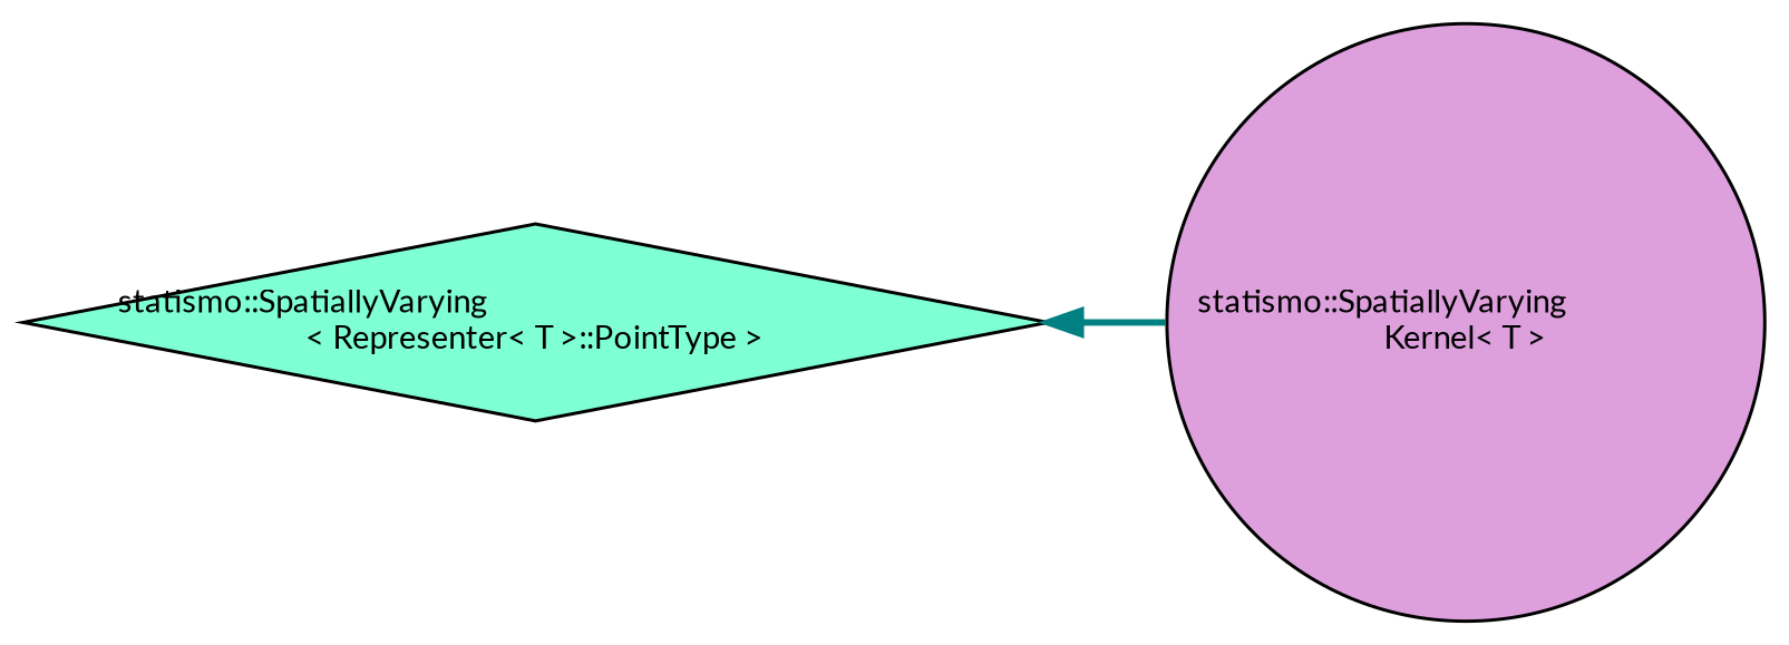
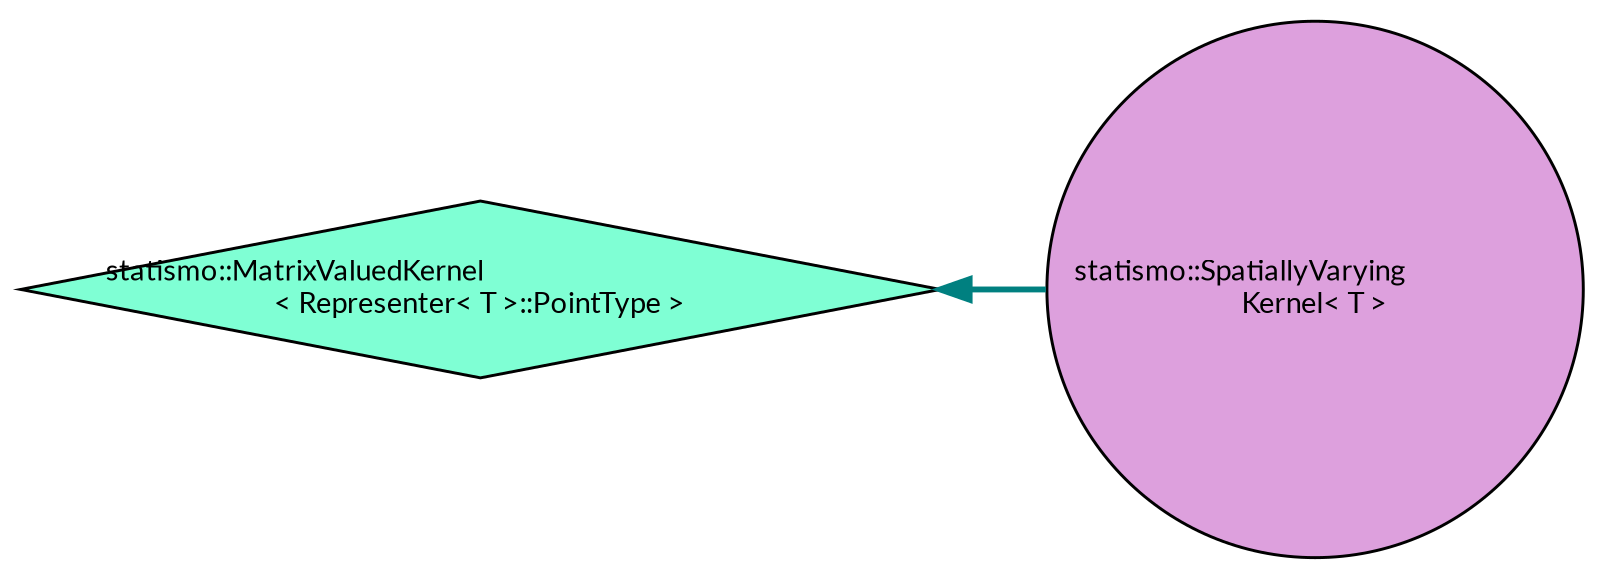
  digraph {
    rankdir=LR
    fontname=Lato
    node [color=black fontname=Lato fontsize=10 style=filled]
-   n1 [fillcolor=aquamarine height=0.2 label="statismo::SpatiallyVarying\l\< Representer\< T \>::PointType \>" shape=diamond width=0.4]
+   n1 [fillcolor=aquamarine height=0.2 label="statismo::MatrixValuedKernel\l\< Representer\< T \>::PointType \>" shape=diamond width=0.4]
    n2 [fillcolor=plum height=0.2 label="statismo::SpatiallyVarying\lKernel\< T \>" shape=circle width=0.4]
    n1 -> n2 [color=teal dir=back fontname=Lato fontsize=10 labelfontname="FreeSans.ttf" labelfontsize=10 style=bold]
  }
